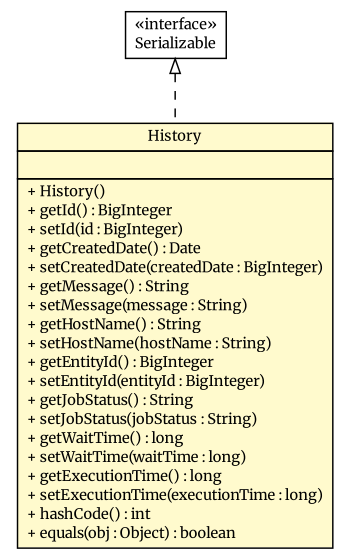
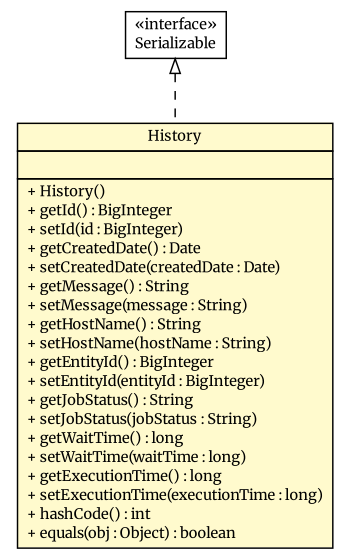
  digraph {
    nodesep=0.25
    ranksep=0.5
    fontname=Merriweather
    node [fontcolor=black fontname=Merriweather fontsize=10.0 shape=plaintext]
-   n1 [label=<<table title="com.salesforce.dva.argus.sdk.entity.History" border="0" cellborder="1" cellspacing="0" cellpadding="2" port="p" bgcolor="lemonChiffon" href="./History.html"> 		<tr><td><table border="0" cellspacing="0" cellpadding="1"> <tr><td align="center" balign="center"> History </td></tr> 		</table></td></tr> 		<tr><td><table border="0" cellspacing="0" cellpadding="1"> <tr><td align="left" balign="left">  </td></tr> 		</table></td></tr> 		<tr><td><table border="0" cellspacing="0" cellpadding="1"> <tr><td align="left" balign="left"> + History() </td></tr> <tr><td align="left" balign="left"> + getId() : BigInteger </td></tr> <tr><td align="left" balign="left"> + setId(id : BigInteger) </td></tr> <tr><td align="left" balign="left"> + getCreatedDate() : Date </td></tr> <tr><td align="left" balign="left"> + setCreatedDate(createdDate : BigInteger) </td></tr> <tr><td align="left" balign="left"> + getMessage() : String </td></tr> <tr><td align="left" balign="left"> + setMessage(message : String) </td></tr> <tr><td align="left" balign="left"> + getHostName() : String </td></tr> <tr><td align="left" balign="left"> + setHostName(hostName : String) </td></tr> <tr><td align="left" balign="left"> + getEntityId() : BigInteger </td></tr> <tr><td align="left" balign="left"> + setEntityId(entityId : BigInteger) </td></tr> <tr><td align="left" balign="left"> + getJobStatus() : String </td></tr> <tr><td align="left" balign="left"> + setJobStatus(jobStatus : String) </td></tr> <tr><td align="left" balign="left"> + getWaitTime() : long </td></tr> <tr><td align="left" balign="left"> + setWaitTime(waitTime : long) </td></tr> <tr><td align="left" balign="left"> + getExecutionTime() : long </td></tr> <tr><td align="left" balign="left"> + setExecutionTime(executionTime : long) </td></tr> <tr><td align="left" balign="left"> + hashCode() : int </td></tr> <tr><td align="left" balign="left"> + equals(obj : Object) : boolean </td></tr> 		</table></td></tr> 		</table>>]
+   n1 [label=<<table title="com.salesforce.dva.argus.sdk.entity.History" border="0" cellborder="1" cellspacing="0" cellpadding="2" port="p" bgcolor="lemonChiffon" href="./History.html"> 		<tr><td><table border="0" cellspacing="0" cellpadding="1"> <tr><td align="center" balign="center"> History </td></tr> 		</table></td></tr> 		<tr><td><table border="0" cellspacing="0" cellpadding="1"> <tr><td align="left" balign="left">  </td></tr> 		</table></td></tr> 		<tr><td><table border="0" cellspacing="0" cellpadding="1"> <tr><td align="left" balign="left"> + History() </td></tr> <tr><td align="left" balign="left"> + getId() : BigInteger </td></tr> <tr><td align="left" balign="left"> + setId(id : BigInteger) </td></tr> <tr><td align="left" balign="left"> + getCreatedDate() : Date </td></tr> <tr><td align="left" balign="left"> + setCreatedDate(createdDate : Date) </td></tr> <tr><td align="left" balign="left"> + getMessage() : String </td></tr> <tr><td align="left" balign="left"> + setMessage(message : String) </td></tr> <tr><td align="left" balign="left"> + getHostName() : String </td></tr> <tr><td align="left" balign="left"> + setHostName(hostName : String) </td></tr> <tr><td align="left" balign="left"> + getEntityId() : BigInteger </td></tr> <tr><td align="left" balign="left"> + setEntityId(entityId : BigInteger) </td></tr> <tr><td align="left" balign="left"> + getJobStatus() : String </td></tr> <tr><td align="left" balign="left"> + setJobStatus(jobStatus : String) </td></tr> <tr><td align="left" balign="left"> + getWaitTime() : long </td></tr> <tr><td align="left" balign="left"> + setWaitTime(waitTime : long) </td></tr> <tr><td align="left" balign="left"> + getExecutionTime() : long </td></tr> <tr><td align="left" balign="left"> + setExecutionTime(executionTime : long) </td></tr> <tr><td align="left" balign="left"> + hashCode() : int </td></tr> <tr><td align="left" balign="left"> + equals(obj : Object) : boolean </td></tr> 		</table></td></tr> 		</table>>]
    n2 [label=<<table title="java.io.Serializable" border="0" cellborder="1" cellspacing="0" cellpadding="2" port="p" href="http://java.sun.com/j2se/1.4.2/docs/api/java/io/Serializable.html"> 		<tr><td><table border="0" cellspacing="0" cellpadding="1"> <tr><td align="center" balign="center"> &#171;interface&#187; </td></tr> <tr><td align="center" balign="center"> Serializable </td></tr> 		</table></td></tr> 		</table>>]
    n2 -> n1 [arrowtail=empty dir=back fontname=Merriweather fontsize=10 headport=p labelfontname=Helvetica labelfontsize=10 style=dashed tailport=p]
  }
